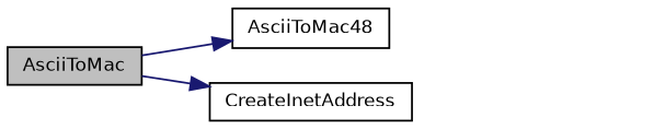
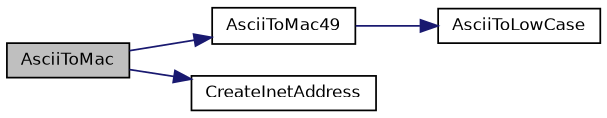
  digraph {
    rankdir=LR
    node [color=black fillcolor=white fontname=Helvetica fontsize=10 shape=record style=filled]
    edge [color=midnightblue fontname=Helvetica fontsize=10 labelfontname=Helvetica labelfontsize=10 style=solid]
    n1 [fillcolor=grey75 fontcolor=black height=0.2 label=AsciiToMac width=0.4]
-   n2 [height=0.2 label=AsciiToMac48 width=0.4]
+   n2 [height=0.2 label=AsciiToMac49 width=0.4]
    n3 [height=0.2 label=CreateInetAddress width=0.4]
+   n4 [height=0.2 label=AsciiToLowCase width=0.4]
    n1 -> n2
    n1 -> n3
+   n2 -> n4
  }
